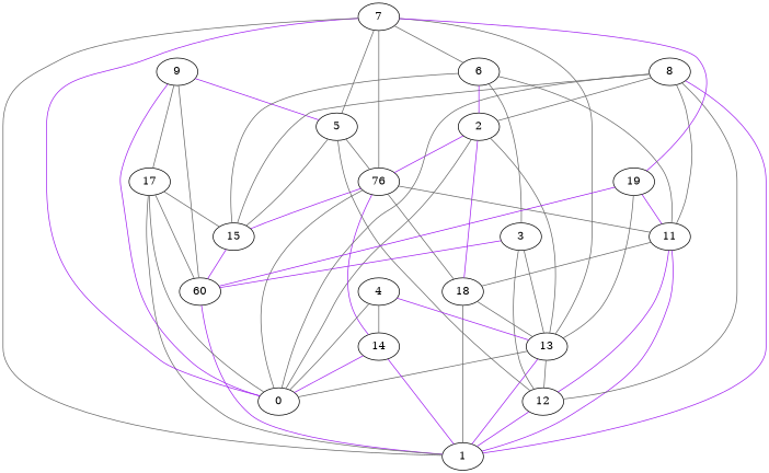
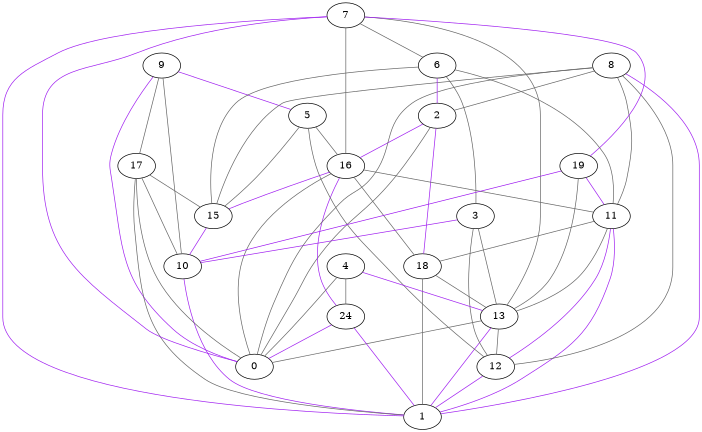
  digraph {
    edge [color=gray40 dir=none]
    2
-   16 [label=76]
+   16
    13
    0
    18
    15
    11
-   14
+   14 [label=24]
    12
    1
    5
-   10 [label=60]
+   10
    9
    17
    3
    8
    7
    6
    19
    4
    subgraph sub_1 {
      2
      16
      13
      0
      18
      15
      11
      14
      12
      1
      5
      10
      9
      17
      3
      8
      7
      6
      19
      4
    }
    2 -> 16 [color=purple]
-   2 -> 13
+   11 -> 13
    2 -> 0
    2 -> 18 [color=purple]
    16 -> 0
    16 -> 15 [color=purple]
    16 -> 11
    16 -> 14 [color=purple]
    13 -> 0
    13 -> 12
    13 -> 1 [color=purple]
    18 -> 16
    18 -> 13
    18 -> 1
    15 -> 10 [color=purple]
    11 -> 18
    11 -> 1 [color=purple]
    14 -> 0 [color=purple]
    14 -> 1 [color=purple]
    12 -> 11 [color=purple]
    12 -> 1 [color=purple]
    5 -> 16
    5 -> 15
    5 -> 12
    10 -> 1 [color=purple]
    9 -> 0 [color=purple]
    9 -> 5 [color=purple]
    9 -> 10
    9 -> 17
    17 -> 0
    17 -> 15
    17 -> 1
    17 -> 10
    3 -> 13
    3 -> 12
    3 -> 10 [color=purple]
    8 -> 2
    8 -> 0
    8 -> 15
    8 -> 11
    8 -> 12
    8 -> 1 [color=purple]
    7 -> 16
    7 -> 13
    7 -> 0 [color=purple]
-   7 -> 1
-   7 -> 5
+   7 -> 1 [color=purple]
    7 -> 6
    7 -> 19 [color=purple]
    6 -> 2 [color=purple]
    6 -> 15
    6 -> 11
    6 -> 3
    19 -> 13
    19 -> 11 [color=purple]
    19 -> 10 [color=purple]
    4 -> 13 [color=purple]
    4 -> 0
    4 -> 14
  }
